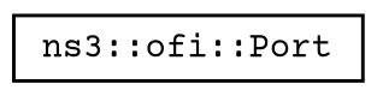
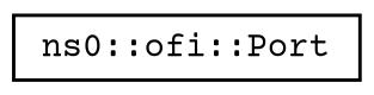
  digraph {
    rankdir=LR
    fontname="Courier Prime"
-   n1 [color=black fillcolor=white fontname="Courier Prime" fontsize=10 height=0.2 label="ns3::ofi::Port" shape=record style=filled width=0.4]
+   n1 [color=black fillcolor=white fontname="Courier Prime" fontsize=10 height=0.2 label="ns0::ofi::Port" shape=record style=filled width=0.4]
  }
